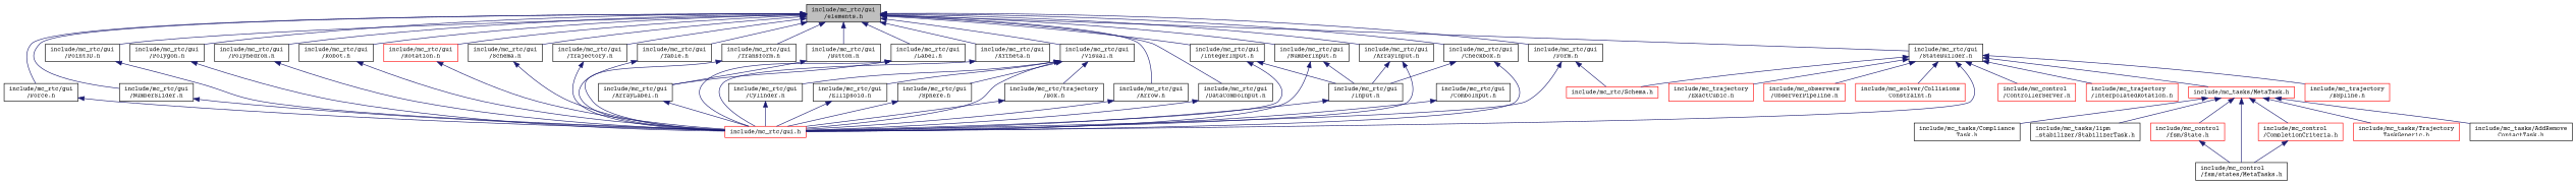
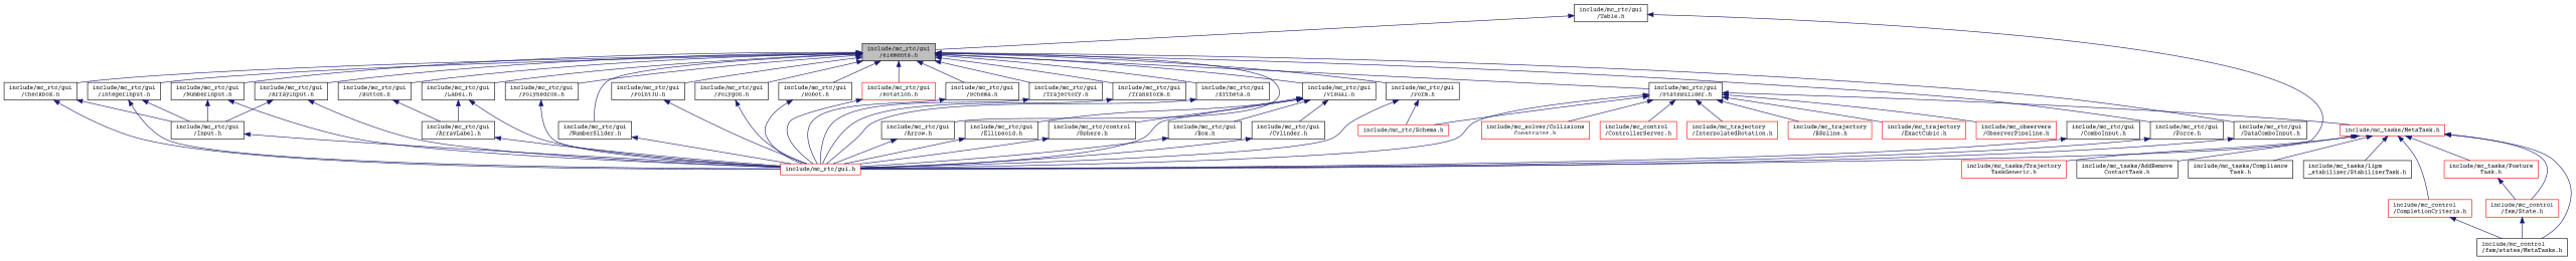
  digraph {
    fontname="Courier Prime"
    node [color=black fillcolor=white fontname="Courier Prime" fontsize=10 shape=record style=filled]
    edge [color=midnightblue dir=back fontname="Courier Prime" fontsize=10 labelfontname=Helvetica labelfontsize=10 style=solid]
    n1 [fillcolor=grey75 fontcolor=black height=0.2 label="include/mc_rtc/gui\l/elements.h" width=0.4]
    n2 [height=0.2 label="include/mc_rtc/gui\l/StateBuilder.h" width=0.4]
    n3 [height=0.2 label="include/mc_rtc/gui\l/Form.h" width=0.4]
    n4 [height=0.2 label="include/mc_rtc/gui\l/ArrayInput.h" width=0.4]
    n5 [height=0.2 label="include/mc_rtc/gui\l/Label.h" width=0.4]
    n6 [height=0.2 label="include/mc_rtc/gui\l/Arrow.h" width=0.4]
    n7 [height=0.2 label="include/mc_rtc/gui\l/Visual.h" width=0.4]
    n8 [height=0.2 label="include/mc_rtc/gui\l/Button.h" width=0.4]
    n9 [height=0.2 label="include/mc_rtc/gui\l/Checkbox.h" width=0.4]
    n10 [height=0.2 label="include/mc_rtc/gui\l/DataComboInput.h" width=0.4]
    n11 [height=0.2 label="include/mc_rtc/gui\l/Force.h" width=0.4]
    n12 [height=0.2 label="include/mc_rtc/gui\l/IntegerInput.h" width=0.4]
    n13 [height=0.2 label="include/mc_rtc/gui\l/NumberInput.h" width=0.4]
    n14 [height=0.2 label="include/mc_rtc/gui\l/NumberSlider.h" width=0.4]
    n15 [height=0.2 label="include/mc_rtc/gui\l/Point3D.h" width=0.4]
    n16 [height=0.2 label="include/mc_rtc/gui\l/Polygon.h" width=0.4]
    n17 [height=0.2 label="include/mc_rtc/gui\l/Polyhedron.h" width=0.4]
    n18 [height=0.2 label="include/mc_rtc/gui\l/Robot.h" width=0.4]
    n19 [color=red height=0.2 label="include/mc_rtc/gui\l/Rotation.h" width=0.4]
    n20 [height=0.2 label="include/mc_rtc/gui\l/Schema.h" width=0.4]
    n21 [height=0.2 label="include/mc_rtc/gui\l/Table.h" width=0.4]
    n22 [height=0.2 label="include/mc_rtc/gui\l/Trajectory.h" width=0.4]
    n23 [height=0.2 label="include/mc_rtc/gui\l/Transform.h" width=0.4]
    n24 [height=0.2 label="include/mc_rtc/gui\l/XYTheta.h" width=0.4]
    n25 [color=red height=0.2 label="include/mc_tasks/MetaTask.h" width=0.4]
    n26 [color=red height=0.2 label="include/mc_rtc/Schema.h" width=0.4]
    n27 [color=red height=0.2 label="include/mc_observers\l/ObserverPipeline.h" width=0.4]
    n28 [color=red height=0.2 label="include/mc_rtc/gui.h" width=0.4]
    n29 [color=red height=0.2 label="include/mc_solver/Collisions\lConstraint.h" width=0.4]
    n30 [color=red height=0.2 label="include/mc_control\l/ControllerServer.h" width=0.4]
    n31 [color=red height=0.2 label="include/mc_trajectory\l/InterpolatedRotation.h" width=0.4]
    n32 [color=red height=0.2 label="include/mc_trajectory\l/BSpline.h" width=0.4]
    n33 [color=red height=0.2 label="include/mc_trajectory\l/ExactCubic.h" width=0.4]
    n34 [height=0.2 label="include/mc_rtc/gui\l/Input.h" width=0.4]
    n35 [height=0.2 label="include/mc_rtc/gui\l/ArrayLabel.h" width=0.4]
-   n36 [height=0.2 label="include/mc_rtc/trajectory\l/Box.h" width=0.4]
+   n36 [height=0.2 label="include/mc_rtc/gui\l/Box.h" width=0.4]
    n37 [height=0.2 label="include/mc_rtc/gui\l/Cylinder.h" width=0.4]
    n38 [height=0.2 label="include/mc_rtc/gui\l/Ellipsoid.h" width=0.4]
-   n39 [height=0.2 label="include/mc_rtc/gui\l/Sphere.h" width=0.4]
+   n39 [height=0.2 label="include/mc_rtc/control\l/Sphere.h" width=0.4]
    n40 [height=0.2 label="include/mc_rtc/gui\l/ComboInput.h" width=0.4]
    n41 [color=red height=0.2 label="include/mc_control\l/CompletionCriteria.h" width=0.4]
    n42 [height=0.2 label="include/mc_control\l/fsm/states/MetaTasks.h" width=0.4]
+   n43 [color=red height=0.2 label="include/mc_tasks/Posture\lTask.h" width=0.4]
    n44 [color=red height=0.2 label="include/mc_control\l/fsm/State.h" width=0.4]
    n45 [color=red height=0.2 label="include/mc_tasks/Trajectory\lTaskGeneric.h" width=0.4]
    n46 [height=0.2 label="include/mc_tasks/AddRemove\lContactTask.h" width=0.4]
    n47 [height=0.2 label="include/mc_tasks/Compliance\lTask.h" width=0.4]
    n48 [height=0.2 label="include/mc_tasks/lipm\l_stabilizer/StabilizerTask.h" width=0.4]
    n1 -> n2
    n1 -> n3
    n1 -> n4
    n1 -> n5
    n1 -> n6
    n1 -> n7
    n1 -> n8
    n1 -> n9
    n1 -> n10
    n1 -> n11
    n1 -> n12
    n1 -> n13
    n1 -> n14
    n1 -> n15
    n1 -> n16
    n1 -> n17
    n1 -> n18
    n1 -> n19
    n1 -> n20
-   n1 -> n21
+   n21 -> n1
    n1 -> n22
    n1 -> n23
    n1 -> n24
    n2 -> n25
    n2 -> n26
    n2 -> n27
    n2 -> n28
    n2 -> n29
    n2 -> n30
    n2 -> n31
    n2 -> n32
    n2 -> n33
    n3 -> n26
    n3 -> n28
    n4 -> n28
    n4 -> n34
    n5 -> n28
    n5 -> n35
    n6 -> n28
    n7 -> n28
    n7 -> n36
    n7 -> n37
    n7 -> n38
    n7 -> n39
    n8 -> n35
    n9 -> n28
    n9 -> n34
    n10 -> n28
    n11 -> n28
    n12 -> n28
    n12 -> n34
    n13 -> n28
    n13 -> n34
    n14 -> n28
    n15 -> n28
    n16 -> n28
    n17 -> n28
    n18 -> n28
    n19 -> n28
    n20 -> n28
    n21 -> n28
    n22 -> n28
    n23 -> n28
    n24 -> n28
    n25 -> n41
    n25 -> n42
+   n25 -> n43
    n25 -> n44
    n25 -> n45
    n25 -> n46
    n25 -> n47
    n25 -> n48
    n34 -> n28
    n35 -> n28
    n36 -> n28
    n37 -> n28
    n38 -> n28
    n39 -> n28
    n40 -> n28
    n41 -> n42
+   n43 -> n44
    n44 -> n42
  }
